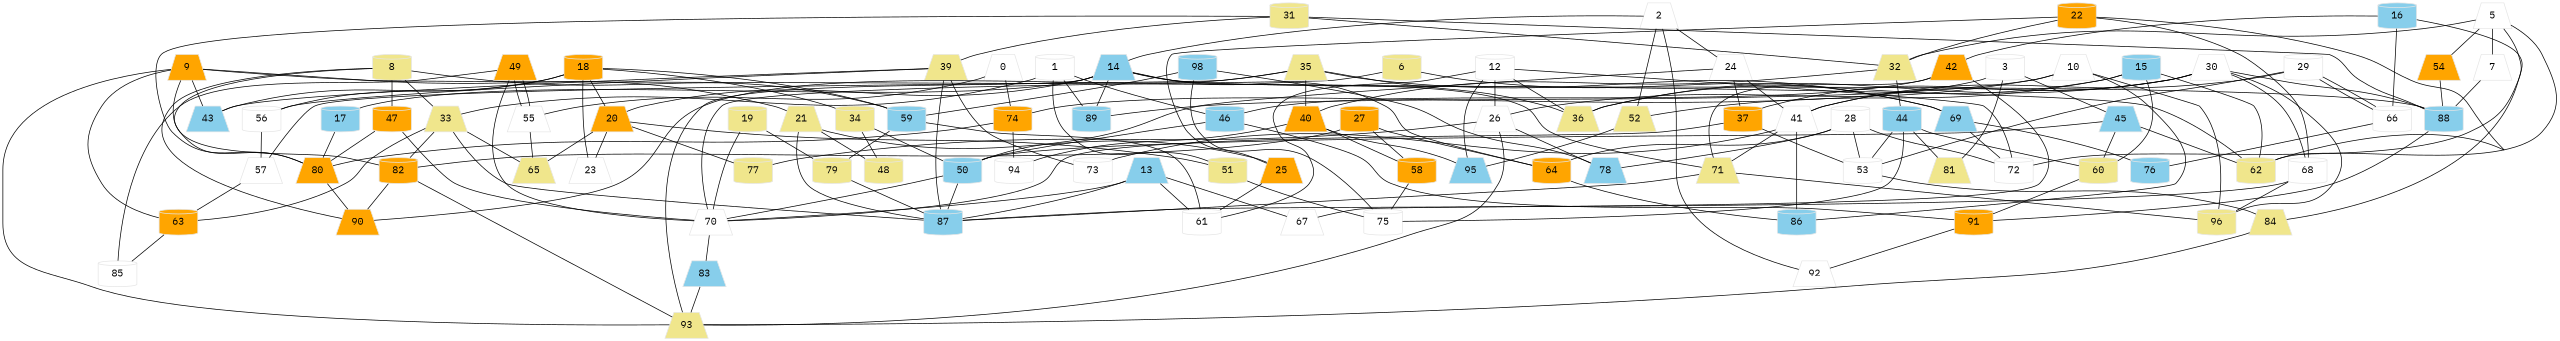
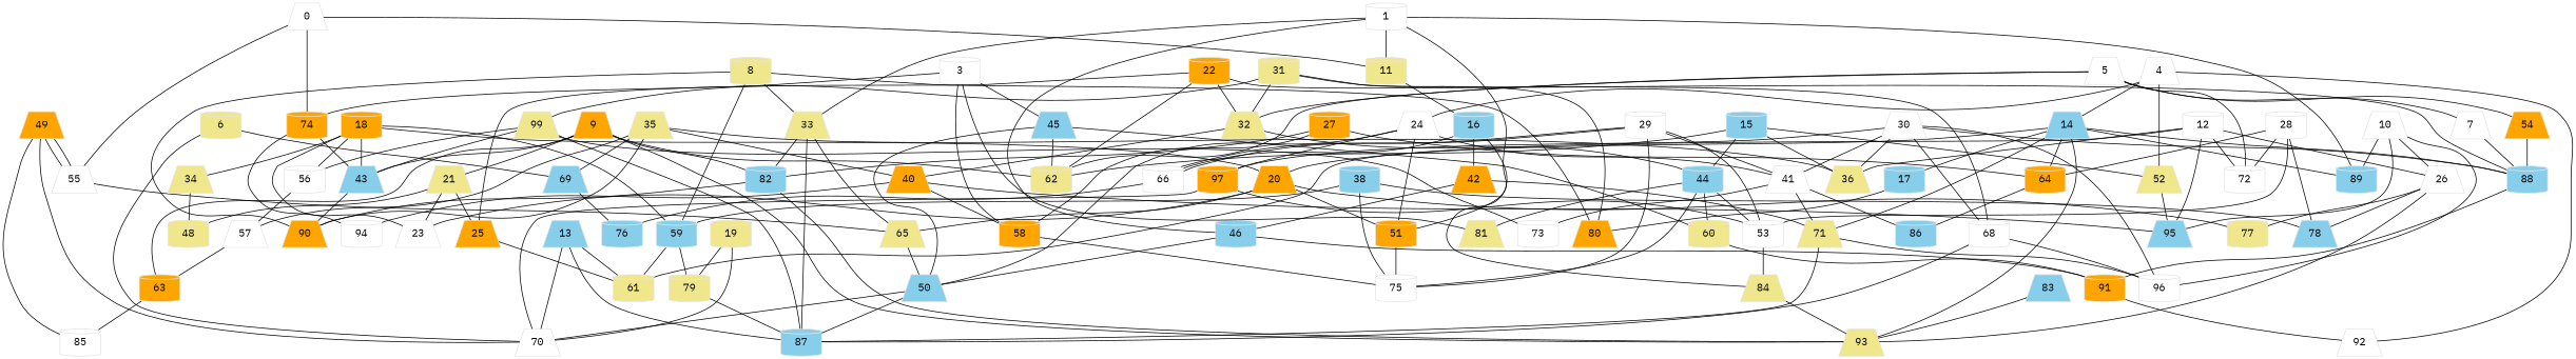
  graph {
    fontname="IBM Plex Mono"
    node [color=gray90 fillcolor=white fontname="IBM Plex Mono" shape=cylinder style=filled]
    edge [fontname="IBM Plex Mono"]
+   11 [fillcolor=khaki]
    1
    33 [fillcolor=khaki shape=trapezium]
    46 [fillcolor=skyblue]
-   51 [fillcolor=khaki]
+   51 [fillcolor=orange]
    89 [fillcolor=skyblue]
    16 [fillcolor=skyblue]
    63 [fillcolor=orange]
-   82 [fillcolor=orange]
+   82 [fillcolor=skyblue]
    87 [fillcolor=skyblue]
    65 [fillcolor=khaki shape=trapezium]
-   50 [fillcolor=skyblue]
+   50 [fillcolor=skyblue shape=trapezium]
    91 [fillcolor=orange]
    75
-   2 [shape=trapezium]
+   2 [shape=trapezium label=4]
    14 [fillcolor=skyblue shape=trapezium]
    24 [shape=trapezium]
    52 [fillcolor=khaki shape=trapezium]
    92 [shape=trapezium]
    88 [fillcolor=skyblue]
    93 [fillcolor=khaki shape=trapezium]
    17 [fillcolor=skyblue]
    20 [fillcolor=orange shape=trapezium]
    64 [fillcolor=orange]
    71 [fillcolor=khaki shape=trapezium]
-   37 [fillcolor=orange]
+   37 [fillcolor=orange label=97]
    41 [shape=trapezium]
    95 [fillcolor=skyblue shape=trapezium]
    45 [fillcolor=skyblue shape=trapezium]
    3
    58 [fillcolor=orange]
    74 [fillcolor=orange]
    81 [fillcolor=khaki shape=trapezium]
    62 [fillcolor=khaki]
    60 [fillcolor=khaki]
    80 [fillcolor=orange shape=trapezium]
    94
    n38 [label=0 shape=trapezium]
    55 [shape=trapezium]
    5 [shape=trapezium]
    7 [shape=trapezium]
    32 [fillcolor=khaki shape=trapezium]
    54 [fillcolor=orange shape=trapezium]
    72
    40 [fillcolor=orange shape=trapezium]
    44 [fillcolor=skyblue]
    6 [fillcolor=khaki]
    69 [fillcolor=skyblue shape=trapezium]
    70 [shape=trapezium]
    76 [fillcolor=skyblue]
    83 [fillcolor=skyblue shape=trapezium]
    8 [fillcolor=khaki]
-   47 [fillcolor=orange]
    59 [fillcolor=skyblue]
    90 [fillcolor=orange shape=trapezium]
-   61
+   61 [fillcolor=khaki]
    79 [fillcolor=khaki]
    9 [fillcolor=orange shape=trapezium]
    21 [fillcolor=khaki shape=trapezium]
    43 [fillcolor=skyblue shape=trapezium]
    25 [fillcolor=orange shape=trapezium]
    48 [fillcolor=khaki]
    85
    10 [shape=trapezium]
    26 [shape=trapezium]
    86 [fillcolor=skyblue]
-   96 [fillcolor=khaki]
+   96
    77 [fillcolor=khaki]
    78 [fillcolor=skyblue shape=trapezium]
    42 [fillcolor=orange shape=trapezium]
    66
    84 [fillcolor=khaki shape=trapezium]
    12
    36 [fillcolor=khaki shape=trapezium]
    13 [fillcolor=skyblue shape=trapezium]
-   67 [shape=trapezium]
    23 [shape=trapezium]
    15 [fillcolor=skyblue]
    18 [fillcolor=orange]
-   34 [fillcolor=khaki]
+   34 [fillcolor=khaki shape=trapezium]
    56
    57 [shape=trapezium]
    19 [fillcolor=khaki]
    22 [fillcolor=orange]
    68
    53
    73
    27 [fillcolor=orange]
    28
    29
    30 [shape=trapezium]
    31 [fillcolor=khaki]
-   39 [fillcolor=khaki shape=trapezium]
+   39 [fillcolor=khaki shape=trapezium label=99]
    35 [fillcolor=khaki shape=trapezium]
-   38 [fillcolor=skyblue label=98]
+   38 [fillcolor=skyblue]
    49 [fillcolor=orange shape=trapezium]
+   11 -- 16
+   1 -- 11
    1 -- 33
    1 -- 46
    1 -- 51
    1 -- 89
-   33 -- 63
    33 -- 82
    33 -- 87
    33 -- 65
    46 -- 50
    46 -- 91
    51 -- 75
    16 -- 42
    16 -- 66
    16 -- 84
    63 -- 85
    82 -- 93
    82 -- 90
    50 -- 87
    50 -- 70
    91 -- 92
    2 -- 14
    2 -- 24
    2 -- 52
    2 -- 92
    14 -- 89
    14 -- 88
    14 -- 93
    14 -- 17
    14 -- 20
    14 -- 64
    14 -- 71
+   24 -- 51
    24 -- 50
    24 -- 37
    24 -- 41
    52 -- 95
    88 -- 91
    17 -- 80
    20 -- 51
    20 -- 65
    20 -- 77
    20 -- 23
    64 -- 86
    71 -- 87
    71 -- 96
    37 -- 70
    37 -- 53
    41 -- 71
    41 -- 86
    41 -- 73
    45 -- 50
    45 -- 62
    45 -- 60
    3 -- 45
+   3 -- 58
    3 -- 74
    3 -- 81
    58 -- 75
-   74 -- 80
+   74 -- 43
    74 -- 94
    60 -- 91
+   n38 -- 11
    n38 -- 74
    n38 -- 55
    55 -- 65
    5 -- 62
    5 -- 7
    5 -- 32
    5 -- 54
    5 -- 72
    7 -- 88
    32 -- 40
    32 -- 44
    54 -- 88
    40 -- 95
    40 -- 58
    40 -- 94
    44 -- 75
    44 -- 81
    44 -- 60
    44 -- 53
    6 -- 69
    6 -- 70
-   69 -- 72
    69 -- 76
-   70 -- 83
    83 -- 93
    8 -- 33
    8 -- 80
-   8 -- 47
    8 -- 59
    8 -- 90
-   47 -- 80
-   47 -- 70
    59 -- 61
    59 -- 79
    79 -- 87
    9 -- 63
    9 -- 82
    9 -- 93
    9 -- 62
    9 -- 21
    9 -- 43
-   21 -- 87
+   21 -- 23
    21 -- 25
    21 -- 48
-   80 -- 90
+   43 -- 90
    25 -- 61
    10 -- 89
    10 -- 26
-   10 -- 86
+   10 -- 95
    10 -- 96
    26 -- 93
    26 -- 77
    26 -- 78
    42 -- 46
    42 -- 71
-   42 -- 67
    66 -- 76
    84 -- 93
    12 -- 95
    12 -- 72
    12 -- 61
    12 -- 26
    12 -- 36
    13 -- 87
    13 -- 70
    13 -- 61
-   13 -- 67
    15 -- 52
    15 -- 62
-   15 -- 60
+   15 -- 44
    15 -- 36
    18 -- 20
    18 -- 59
    18 -- 43
    18 -- 23
    18 -- 34
    18 -- 56
-   34 -- 50
+   65 -- 50
    34 -- 48
    56 -- 57
    57 -- 63
    19 -- 70
    19 -- 79
    22 -- 62
    22 -- 32
    22 -- 25
    22 -- 68
    68 -- 87
    68 -- 96
    53 -- 84
    27 -- 82
    27 -- 64
    27 -- 58
    28 -- 64
    28 -- 72
    28 -- 78
    28 -- 53
+   29 -- 75
    29 -- 41
    29 -- 66
    29 -- 66
    29 -- 53
    30 -- 88
    30 -- 37
    30 -- 41
    30 -- 96
    30 -- 36
    30 -- 68
    31 -- 88
    31 -- 80
    31 -- 32
    31 -- 39
    39 -- 87
    39 -- 43
    39 -- 56
    39 -- 73
    35 -- 40
    35 -- 69
    35 -- 90
    35 -- 36
    35 -- 57
    38 -- 75
    38 -- 59
    38 -- 78
    49 -- 55
    49 -- 55
    49 -- 70
    49 -- 85
  }
